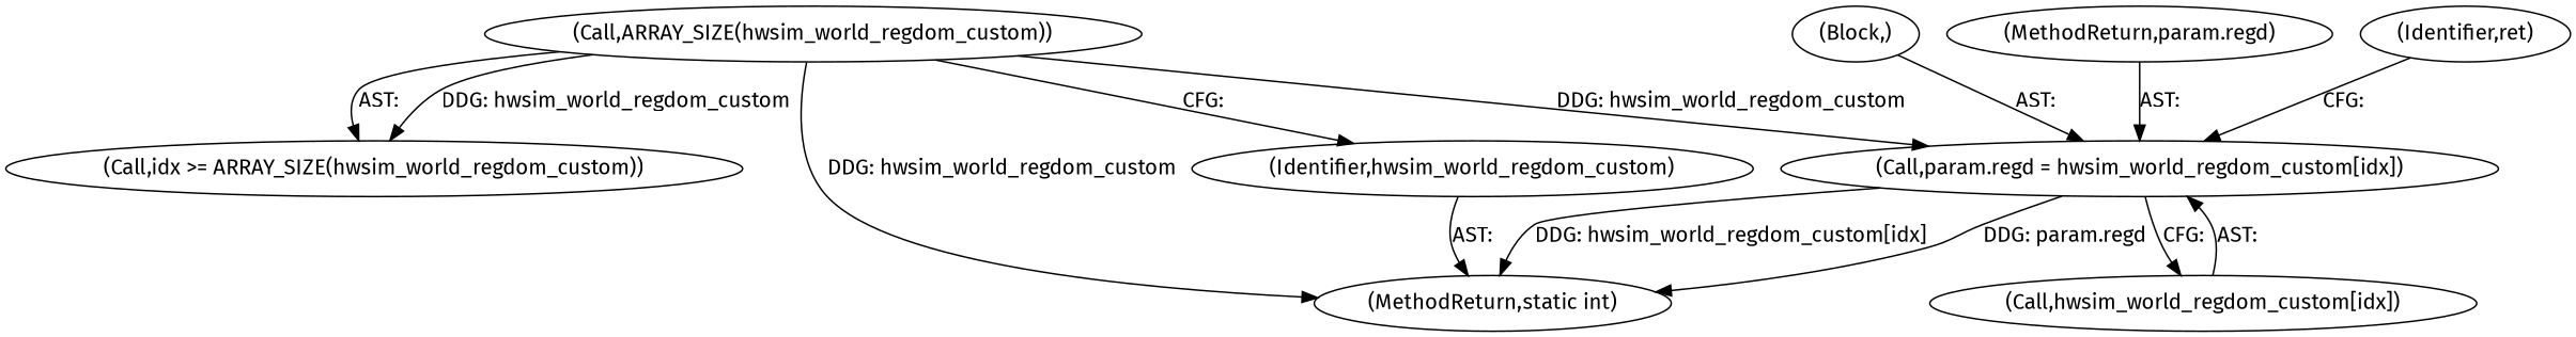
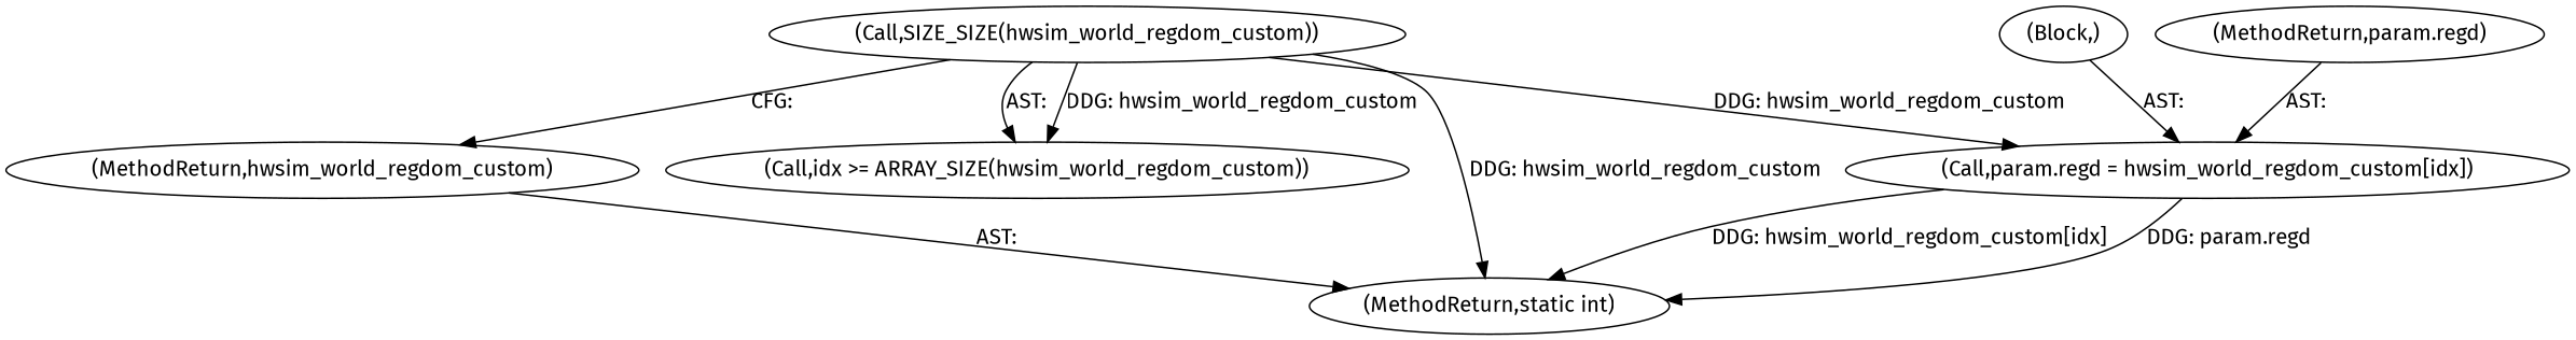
  digraph {
    fontname="Fira Sans"
    node [fontname="Fira Sans"]
    edge [fontname="Fira Sans"]
    n1 [label="(Call,param.regd = hwsim_world_regdom_custom[idx])"]
    n2 [label="(MethodReturn,static int)"]
-   n3 [label="(Call,hwsim_world_regdom_custom[idx])"]
    n4 [label="(Block,)"]
-   n5 [label="(Call,ARRAY_SIZE(hwsim_world_regdom_custom))"]
-   n6 [label="(Identifier,hwsim_world_regdom_custom)"]
+   n5 [label="(Call,SIZE_SIZE(hwsim_world_regdom_custom))"]
+   n6 [label="(MethodReturn,hwsim_world_regdom_custom)"]
    n7 [label="(Call,idx >= ARRAY_SIZE(hwsim_world_regdom_custom))"]
    n8 [label="(MethodReturn,param.regd)"]
-   n9 [label="(Identifier,ret)"]
    n1 -> n2 [label="DDG: hwsim_world_regdom_custom[idx]"]
    n1 -> n2 [label="DDG: param.regd"]
-   n1 -> n3 [label="CFG: "]
-   n3 -> n1 [label="AST: "]
    n4 -> n1 [label="AST: "]
    n5 -> n1 [label="DDG: hwsim_world_regdom_custom"]
    n5 -> n2 [label="DDG: hwsim_world_regdom_custom"]
    n5 -> n6 [label="CFG: "]
    n5 -> n7 [label="AST: "]
    n5 -> n7 [label="DDG: hwsim_world_regdom_custom"]
    n6 -> n2 [label="AST: "]
    n8 -> n1 [label="AST: "]
-   n9 -> n1 [label="CFG: "]
  }
